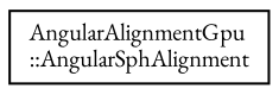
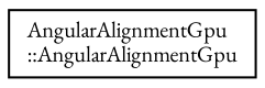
  digraph {
    rankdir=LR
    fontname="EB Garamond"
-   n1 [color=black fillcolor=white fontname="EB Garamond" fontsize=10 height=0.2 label="AngularAlignmentGpu\l::AngularSphAlignment" shape=record style=filled width=0.4]
+   n1 [color=black fillcolor=white fontname="EB Garamond" fontsize=10 height=0.2 label="AngularAlignmentGpu\l::AngularAlignmentGpu" shape=record style=filled width=0.4]
  }
